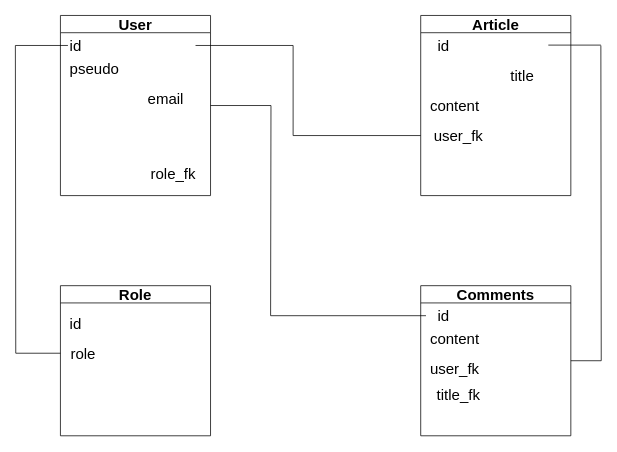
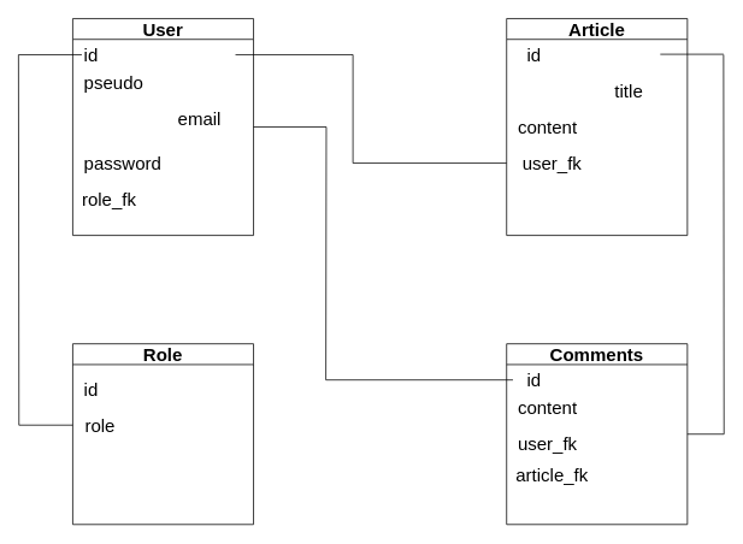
  <mxCell id="0" />
  <mxCell id="1" parent="0" />
  <mxCell id="2" style="edgeStyle=orthogonalEdgeStyle;rounded=0;orthogonalLoop=1;jettySize=auto;html=1;fontSize=20;endArrow=none;endFill=0;" edge="1" parent="1" source="3"><mxGeometry relative="1" as="geometry"><mxPoint x="360" y="420" as="targetPoint" /></mxGeometry></mxCell>
  <mxCell id="3" value="User" style="swimlane;whiteSpace=wrap;html=1;fontSize=20;" vertex="1" parent="1"><mxGeometry x="80" y="20" width="200" height="240" as="geometry" /></mxCell>
  <mxCell id="4" value="pseudo" style="text;html=1;align=center;verticalAlign=middle;resizable=0;points=[];autosize=1;strokeColor=none;fillColor=none;fontSize=20;" vertex="1" parent="3"><mxGeometry y="50" width="90" height="40" as="geometry" /></mxCell>
  <mxCell id="5" value="email" style="text;html=1;align=center;verticalAlign=middle;resizable=0;points=[];autosize=1;strokeColor=none;fillColor=none;fontSize=20;" vertex="1" parent="3"><mxGeometry x="105" y="90" width="70" height="40" as="geometry" /></mxCell>
+ <mxCell id="6" value="password" style="text;html=1;align=center;verticalAlign=middle;resizable=0;points=[];autosize=1;strokeColor=none;fillColor=none;fontSize=20;" vertex="1" parent="3"><mxGeometry y="140" width="110" height="40" as="geometry" /></mxCell>
  <mxCell id="7" value="id" style="text;html=1;align=center;verticalAlign=middle;resizable=0;points=[];autosize=1;strokeColor=none;fillColor=none;fontSize=20;" vertex="1" parent="3"><mxGeometry y="20" width="40" height="40" as="geometry" /></mxCell>
- <mxCell id="8" value="role_fk" style="text;html=1;align=center;verticalAlign=middle;resizable=0;points=[];autosize=1;strokeColor=none;fillColor=none;fontSize=20;" vertex="1" parent="3"><mxGeometry x="110" y="190" width="80" height="40" as="geometry" /></mxCell>
+ <mxCell id="8" value="role_fk" style="text;html=1;align=center;verticalAlign=middle;resizable=0;points=[];autosize=1;strokeColor=none;fillColor=none;fontSize=20;" vertex="1" parent="3"><mxGeometry y="180" width="80" height="40" as="geometry" /></mxCell>
  <mxCell id="9" value="Role" style="swimlane;whiteSpace=wrap;html=1;fontSize=20;" vertex="1" parent="1"><mxGeometry x="80" y="380" width="200" height="200" as="geometry" /></mxCell>
  <mxCell id="10" value="id" style="text;html=1;align=center;verticalAlign=middle;resizable=0;points=[];autosize=1;strokeColor=none;fillColor=none;fontSize=20;" vertex="1" parent="9"><mxGeometry y="30" width="40" height="40" as="geometry" /></mxCell>
  <mxCell id="11" value="role" style="text;html=1;align=center;verticalAlign=middle;resizable=0;points=[];autosize=1;strokeColor=none;fillColor=none;fontSize=20;" vertex="1" parent="9"><mxGeometry y="70" width="60" height="40" as="geometry" /></mxCell>
  <mxCell id="12" style="edgeStyle=orthogonalEdgeStyle;rounded=0;orthogonalLoop=1;jettySize=auto;html=1;fontSize=20;endArrow=none;endFill=0;" edge="1" parent="1" source="13"><mxGeometry relative="1" as="geometry"><mxPoint x="800" y="60" as="targetPoint" /></mxGeometry></mxCell>
  <mxCell id="13" value="Comments" style="swimlane;whiteSpace=wrap;html=1;fontSize=20;" vertex="1" parent="1"><mxGeometry x="560" y="380" width="200" height="200" as="geometry" /></mxCell>
  <mxCell id="14" value="content" style="text;html=1;align=center;verticalAlign=middle;resizable=0;points=[];autosize=1;strokeColor=none;fillColor=none;fontSize=20;" vertex="1" parent="13"><mxGeometry y="50" width="90" height="40" as="geometry" /></mxCell>
  <mxCell id="15" value="id" style="text;html=1;align=center;verticalAlign=middle;resizable=0;points=[];autosize=1;strokeColor=none;fillColor=none;fontSize=20;" vertex="1" parent="13"><mxGeometry x="10" y="20" width="40" height="40" as="geometry" /></mxCell>
- <mxCell id="16" value="title_fk" style="text;html=1;align=center;verticalAlign=middle;resizable=0;points=[];autosize=1;strokeColor=none;fillColor=none;fontSize=20;" vertex="1" parent="13"><mxGeometry y="125" width="100" height="40" as="geometry" /></mxCell>
+ <mxCell id="16" value="article_fk" style="text;html=1;align=center;verticalAlign=middle;resizable=0;points=[];autosize=1;strokeColor=none;fillColor=none;fontSize=20;" vertex="1" parent="13"><mxGeometry y="125" width="100" height="40" as="geometry" /></mxCell>
  <mxCell id="17" value="user_fk" style="text;html=1;align=center;verticalAlign=middle;resizable=0;points=[];autosize=1;strokeColor=none;fillColor=none;fontSize=20;" vertex="1" parent="13"><mxGeometry y="90" width="90" height="40" as="geometry" /></mxCell>
  <mxCell id="18" style="edgeStyle=orthogonalEdgeStyle;rounded=0;orthogonalLoop=1;jettySize=auto;html=1;fontSize=20;endArrow=none;endFill=0;" edge="1" parent="1" source="19"><mxGeometry relative="1" as="geometry"><mxPoint x="260" y="60" as="targetPoint" /><Array as="points"><mxPoint x="390" y="180" /><mxPoint x="390" y="60" /></Array></mxGeometry></mxCell>
  <mxCell id="19" value="Article" style="swimlane;whiteSpace=wrap;html=1;fontSize=20;" vertex="1" parent="1"><mxGeometry x="560" y="20" width="200" height="240" as="geometry" /></mxCell>
  <mxCell id="20" value="title" style="text;html=1;align=center;verticalAlign=middle;resizable=0;points=[];autosize=1;strokeColor=none;fillColor=none;fontSize=20;" vertex="1" parent="19"><mxGeometry x="110" y="60" width="50" height="40" as="geometry" /></mxCell>
  <mxCell id="21" value="content" style="text;html=1;align=center;verticalAlign=middle;resizable=0;points=[];autosize=1;strokeColor=none;fillColor=none;fontSize=20;" vertex="1" parent="19"><mxGeometry y="100" width="90" height="40" as="geometry" /></mxCell>
  <mxCell id="22" value="user_fk" style="text;html=1;align=center;verticalAlign=middle;resizable=0;points=[];autosize=1;strokeColor=none;fillColor=none;fontSize=20;" vertex="1" parent="19"><mxGeometry x="5" y="140" width="90" height="40" as="geometry" /></mxCell>
  <mxCell id="23" value="id" style="text;html=1;align=center;verticalAlign=middle;resizable=0;points=[];autosize=1;strokeColor=none;fillColor=none;fontSize=20;" vertex="1" parent="19"><mxGeometry x="10" y="20" width="40" height="40" as="geometry" /></mxCell>
  <mxCell id="24" value="" style="endArrow=none;html=1;rounded=0;fontSize=20;" edge="1" parent="19"><mxGeometry width="50" height="50" relative="1" as="geometry"><mxPoint x="170" y="39.5" as="sourcePoint" /><mxPoint x="240" y="39.5" as="targetPoint" /></mxGeometry></mxCell>
  <mxCell id="25" style="edgeStyle=orthogonalEdgeStyle;rounded=0;orthogonalLoop=1;jettySize=auto;html=1;fontSize=20;endArrow=none;endFill=0;" edge="1" parent="1" source="11"><mxGeometry relative="1" as="geometry"><mxPoint x="20" y="60" as="targetPoint" /></mxGeometry></mxCell>
  <mxCell id="26" value="" style="endArrow=none;html=1;rounded=0;fontSize=20;" edge="1" parent="1"><mxGeometry width="50" height="50" relative="1" as="geometry"><mxPoint x="20" y="60" as="sourcePoint" /><mxPoint x="90" y="60" as="targetPoint" /></mxGeometry></mxCell>
  <mxCell id="27" value="" style="endArrow=none;html=1;rounded=0;fontSize=20;entryX=-0.075;entryY=0.5;entryDx=0;entryDy=0;entryPerimeter=0;" edge="1" parent="1" target="15"><mxGeometry width="50" height="50" relative="1" as="geometry"><mxPoint x="360" y="420" as="sourcePoint" /><mxPoint x="450" y="420" as="targetPoint" /></mxGeometry></mxCell>
